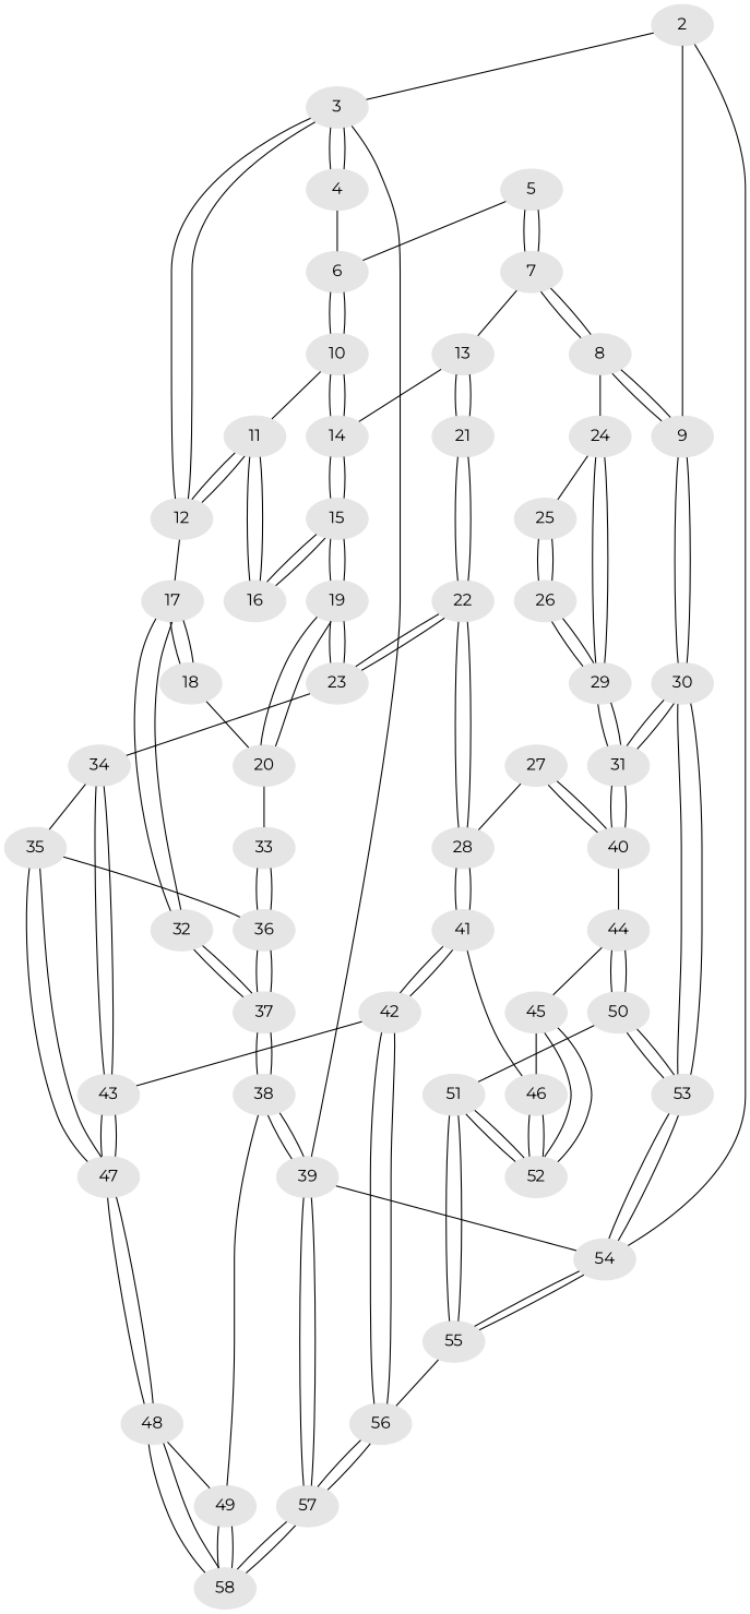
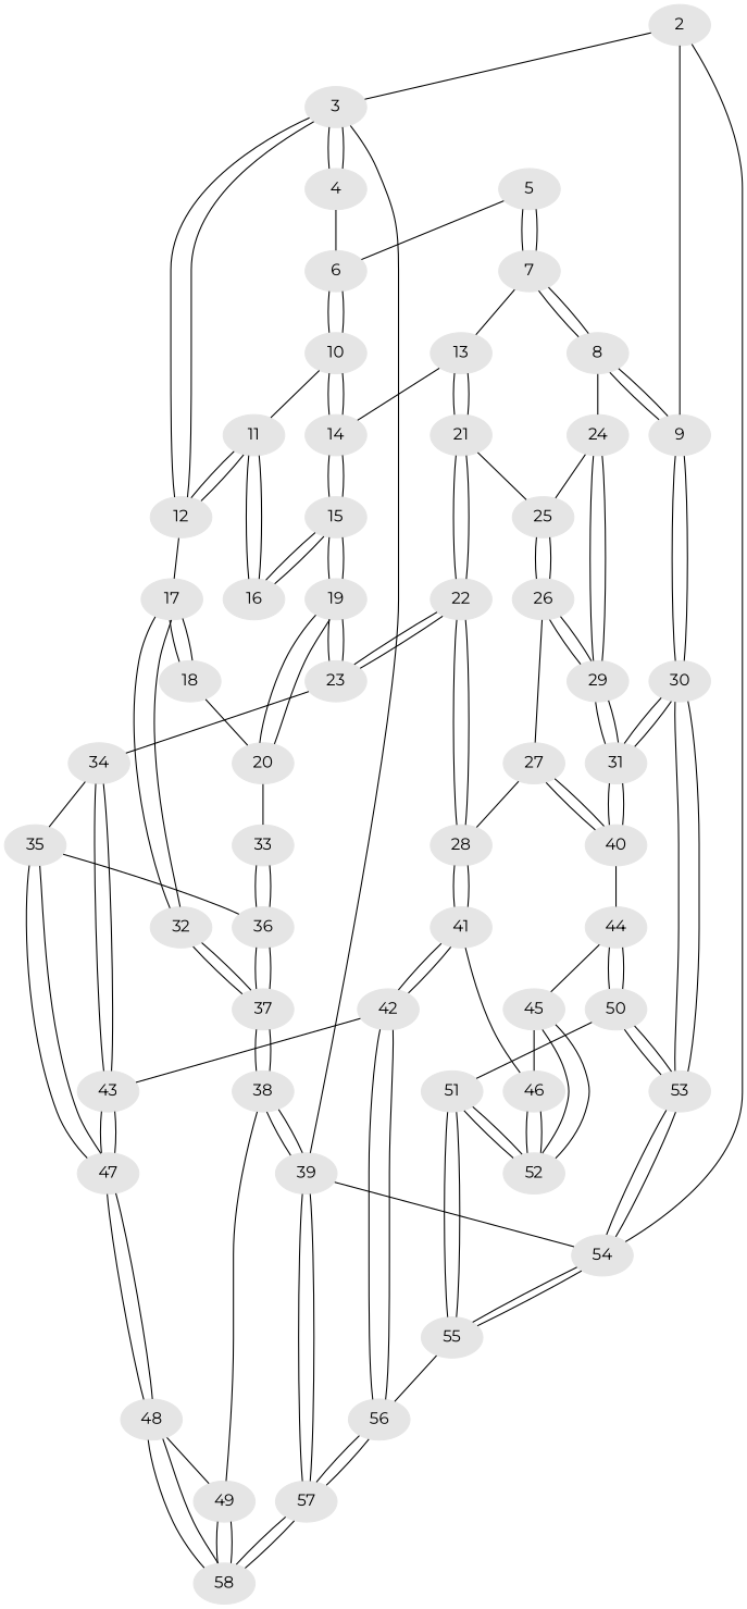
  graph {
    fontname=Montserrat
    node [color=gray90 fontname=Montserrat style=filled]
    edge [fontname=Montserrat]
    2
    3
    9
    54
    5
    6
    7
    4
    12
    39
    30
    55
    17
    57
    10
    8
    13
    11
    14
    24
    21
    25
    29
    31
    53
    16
    15
    18
    32
    22
    19
    20
    23
    37
    33
    34
    36
    28
    26
    41
    35
    43
    27
    40
    44
    42
    46
    38
    47
    48
    49
    58
    45
    50
    56
    52
    51
    2 -- 3
    2 -- 9
    2 -- 54
    3 -- 4
    3 -- 4
    3 -- 12
    3 -- 12
    3 -- 39
    9 -- 30
    9 -- 30
    54 -- 55
    54 -- 55
    5 -- 6
    5 -- 7
    5 -- 7
    6 -- 10
    6 -- 10
    7 -- 8
    7 -- 8
    7 -- 13
    4 -- 6
    12 -- 17
    39 -- 54
    39 -- 57
    39 -- 57
    30 -- 31
    30 -- 31
    30 -- 53
    30 -- 53
    55 -- 56
    17 -- 18
    17 -- 18
    17 -- 32
    17 -- 32
    57 -- 58
    57 -- 58
    10 -- 11
    10 -- 14
    10 -- 14
    8 -- 9
    8 -- 9
    8 -- 24
    13 -- 14
    13 -- 21
    13 -- 21
    11 -- 12
    11 -- 12
    11 -- 16
    11 -- 16
    14 -- 15
    14 -- 15
    24 -- 25
    24 -- 29
    24 -- 29
+   21 -- 25
    21 -- 22
    21 -- 22
    25 -- 26
    25 -- 26
    29 -- 31
    29 -- 31
    31 -- 40
    31 -- 40
    53 -- 54
    53 -- 54
    15 -- 16
    15 -- 16
    15 -- 19
    15 -- 19
    18 -- 20
    32 -- 37
    32 -- 37
    22 -- 23
    22 -- 23
    22 -- 28
    22 -- 28
    19 -- 20
    19 -- 20
    19 -- 23
    19 -- 23
    20 -- 33
    23 -- 34
    37 -- 38
    37 -- 38
    33 -- 36
    33 -- 36
    34 -- 35
    34 -- 43
    34 -- 43
    36 -- 37
    36 -- 37
    28 -- 41
    28 -- 41
    26 -- 29
    26 -- 29
+   26 -- 27
    41 -- 42
    41 -- 42
    41 -- 46
    35 -- 36
    35 -- 47
    35 -- 47
    43 -- 47
    43 -- 47
    27 -- 28
    27 -- 40
    27 -- 40
    40 -- 44
    44 -- 45
    44 -- 50
    44 -- 50
    42 -- 43
    42 -- 56
    42 -- 56
    46 -- 52
    46 -- 52
    38 -- 39
    38 -- 39
    38 -- 49
    47 -- 48
    47 -- 48
    48 -- 49
    48 -- 58
    48 -- 58
    49 -- 58
    49 -- 58
    45 -- 46
    45 -- 52
    45 -- 52
    50 -- 53
    50 -- 53
    50 -- 51
    56 -- 57
    56 -- 57
    51 -- 55
    51 -- 55
    51 -- 52
    51 -- 52
  }
